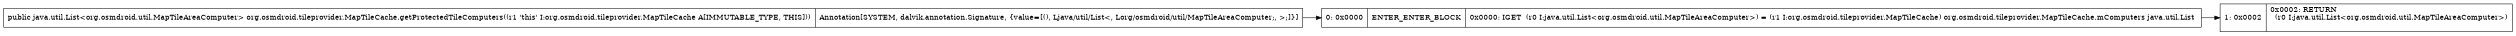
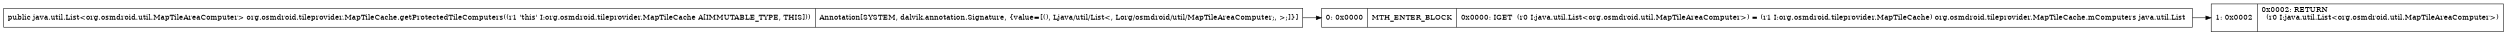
  digraph {
    rankdir=LR
    node [shape=record]
-   n1 [label="{0\:\ 0x0000|ENTER_ENTER_BLOCK\l|0x0000: IGET  (r0 I:java.util.List\<org.osmdroid.util.MapTileAreaComputer\>) = (r1 I:org.osmdroid.tileprovider.MapTileCache) org.osmdroid.tileprovider.MapTileCache.mComputers java.util.List \l}"]
+   n1 [label="{0\:\ 0x0000|MTH_ENTER_BLOCK\l|0x0000: IGET  (r0 I:java.util.List\<org.osmdroid.util.MapTileAreaComputer\>) = (r1 I:org.osmdroid.tileprovider.MapTileCache) org.osmdroid.tileprovider.MapTileCache.mComputers java.util.List \l}"]
    n2 [label="{1\:\ 0x0002|0x0002: RETURN  \l  (r0 I:java.util.List\<org.osmdroid.util.MapTileAreaComputer\>)\l \l}"]
    n3 [label="{public java.util.List\<org.osmdroid.util.MapTileAreaComputer\> org.osmdroid.tileprovider.MapTileCache.getProtectedTileComputers((r1 'this' I:org.osmdroid.tileprovider.MapTileCache A[IMMUTABLE_TYPE, THIS]))  | Annotation[SYSTEM, dalvik.annotation.Signature, \{value=[(), Ljava\/util\/List\<, Lorg\/osmdroid\/util\/MapTileAreaComputer;, \>;]\}]\l}"]
    n1 -> n2
    n3 -> n1
  }
